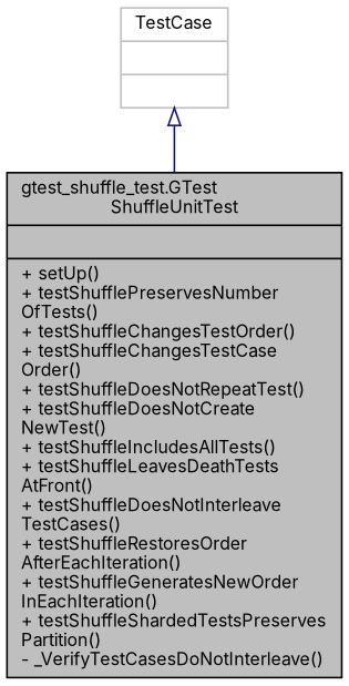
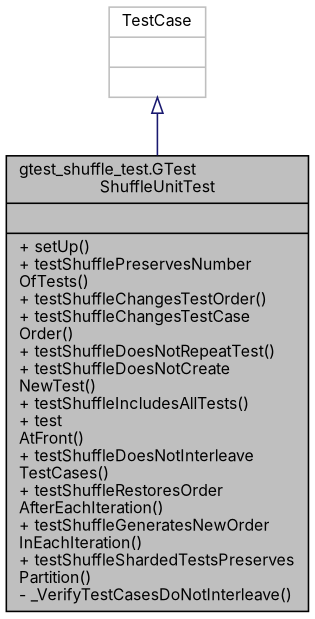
  digraph {
    fontname=Inter
    node [fontname=Inter fontsize=10 shape=record style=filled]
-   n1 [color=black fillcolor=grey75 fontcolor=black height=0.2 label="{gtest_shuffle_test.GTest\lShuffleUnitTest\n||+ setUp()\l+ testShufflePreservesNumber\lOfTests()\l+ testShuffleChangesTestOrder()\l+ testShuffleChangesTestCase\lOrder()\l+ testShuffleDoesNotRepeatTest()\l+ testShuffleDoesNotCreate\lNewTest()\l+ testShuffleIncludesAllTests()\l+ testShuffleLeavesDeathTests\lAtFront()\l+ testShuffleDoesNotInterleave\lTestCases()\l+ testShuffleRestoresOrder\lAfterEachIteration()\l+ testShuffleGeneratesNewOrder\lInEachIteration()\l+ testShuffleShardedTestsPreserves\lPartition()\l- _VerifyTestCasesDoNotInterleave()\l}" width=0.4]
+   n1 [color=black fillcolor=grey75 fontcolor=black height=0.2 label="{gtest_shuffle_test.GTest\lShuffleUnitTest\n||+ setUp()\l+ testShufflePreservesNumber\lOfTests()\l+ testShuffleChangesTestOrder()\l+ testShuffleChangesTestCase\lOrder()\l+ testShuffleDoesNotRepeatTest()\l+ testShuffleDoesNotCreate\lNewTest()\l+ testShuffleIncludesAllTests()\l+ test\lAtFront()\l+ testShuffleDoesNotInterleave\lTestCases()\l+ testShuffleRestoresOrder\lAfterEachIteration()\l+ testShuffleGeneratesNewOrder\lInEachIteration()\l+ testShuffleShardedTestsPreserves\lPartition()\l- _VerifyTestCasesDoNotInterleave()\l}" width=0.4]
    n2 [color=grey75 fillcolor=white height=0.2 label="{TestCase\n||}" width=0.4]
    n2 -> n1 [arrowtail=onormal color=midnightblue dir=back fontname=Inter fontsize=10 labelfontname=Helvetica labelfontsize=10 style=solid]
  }
